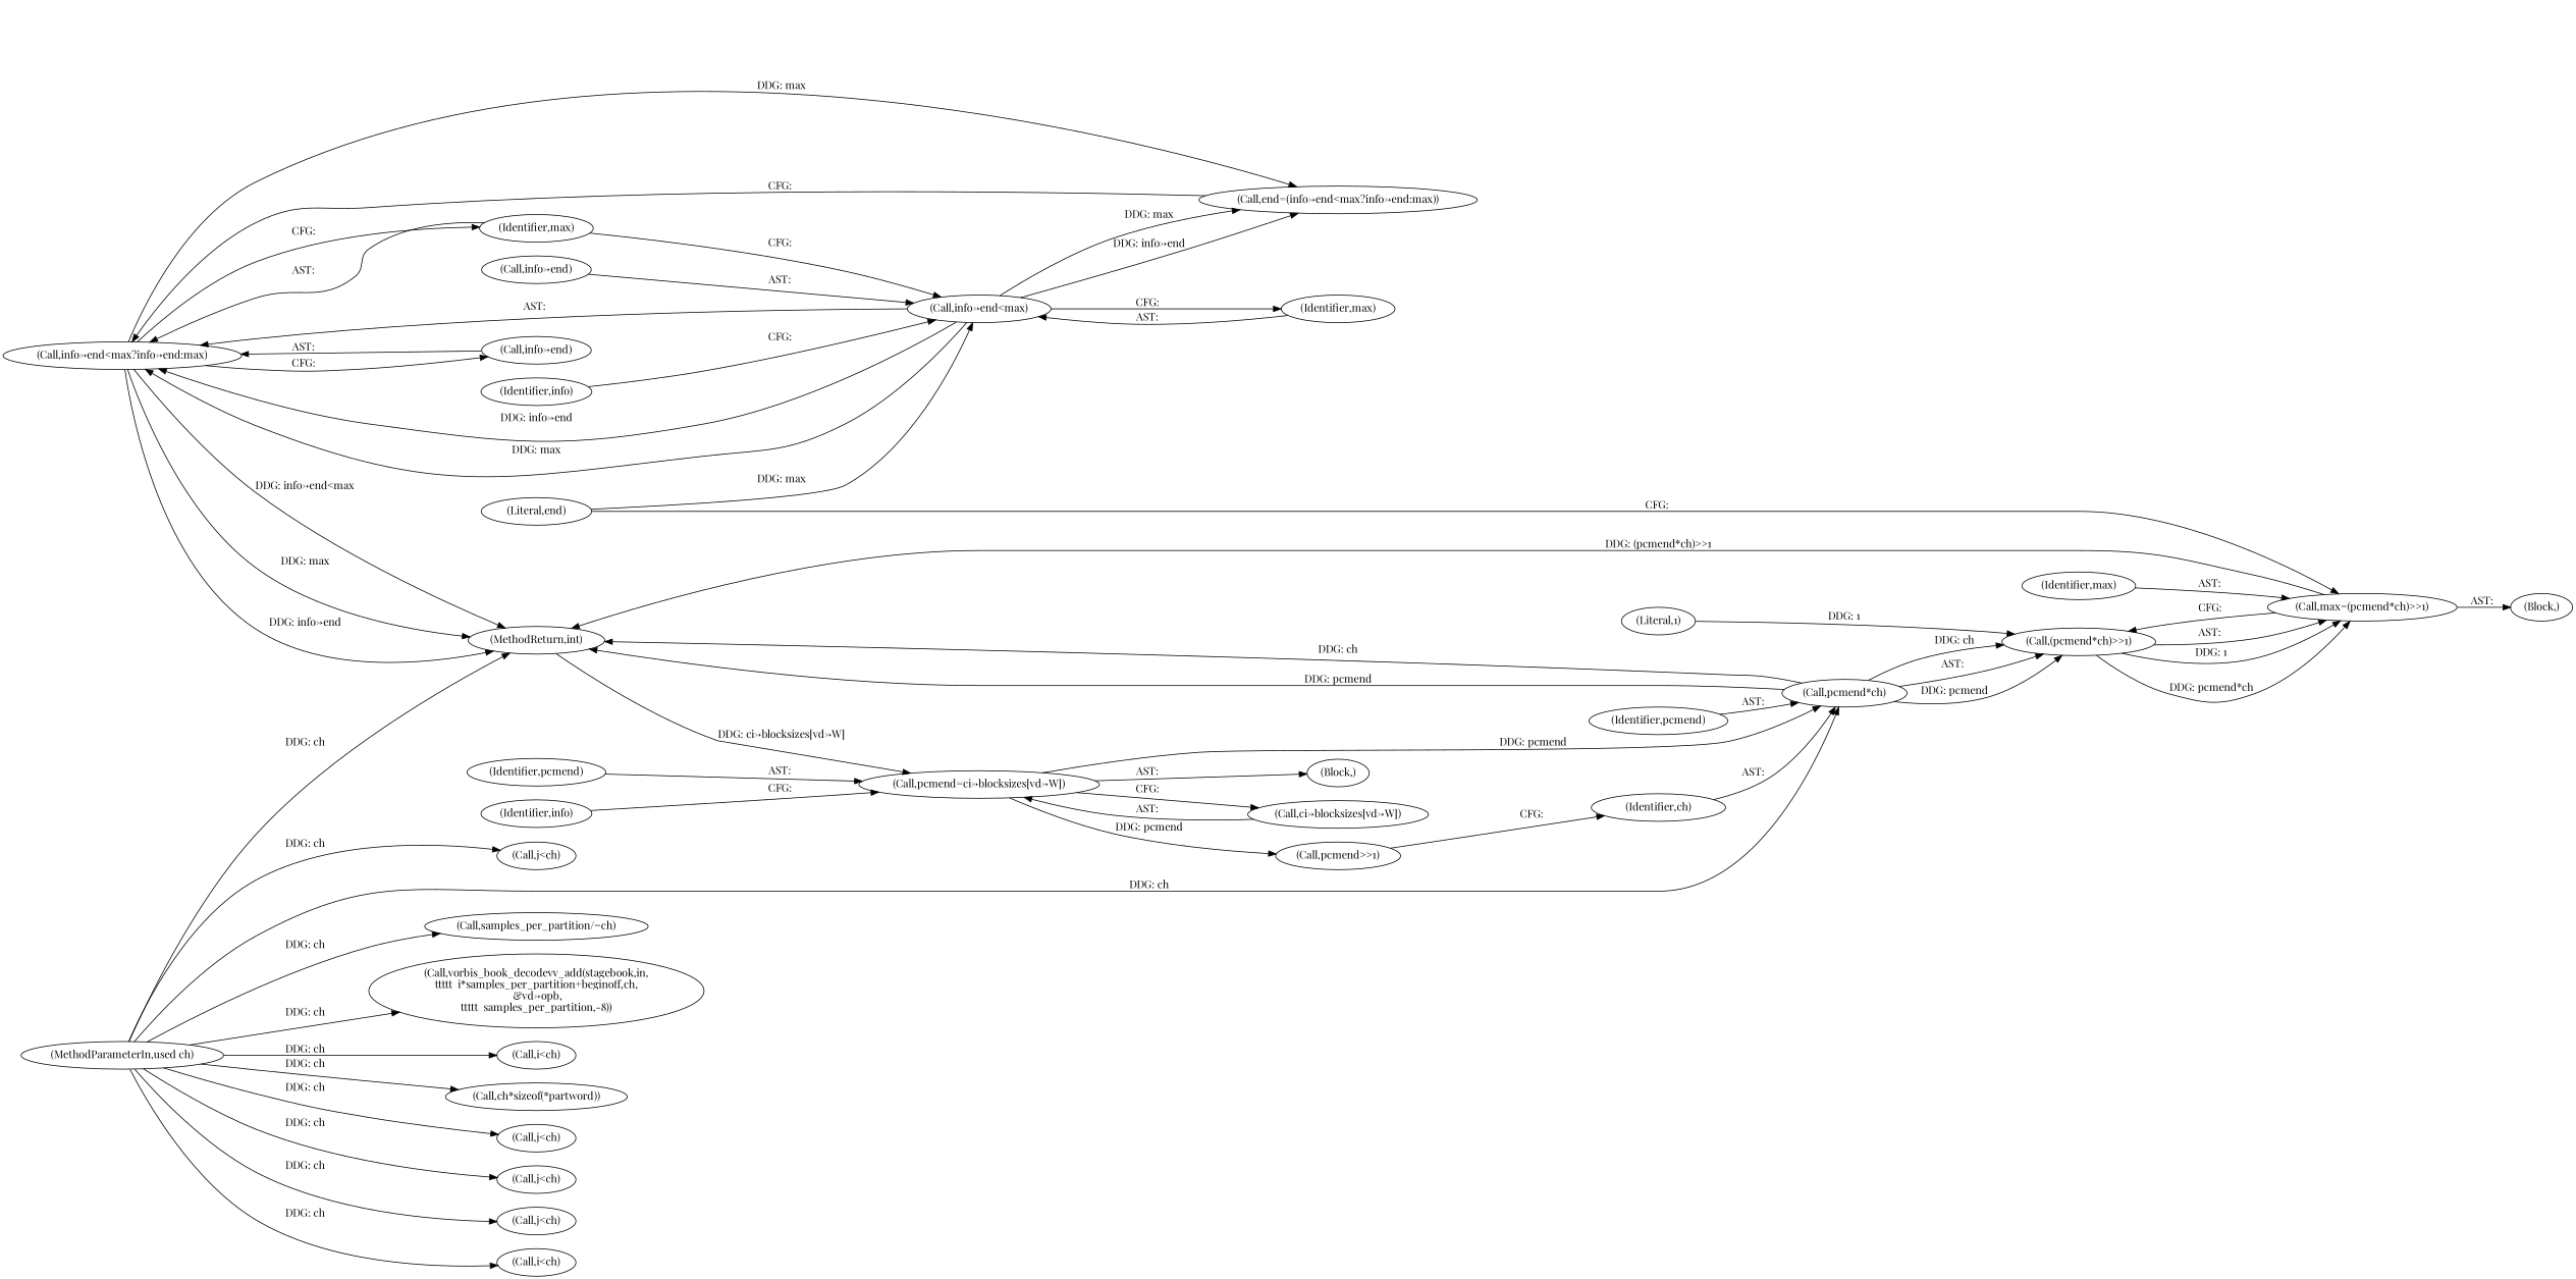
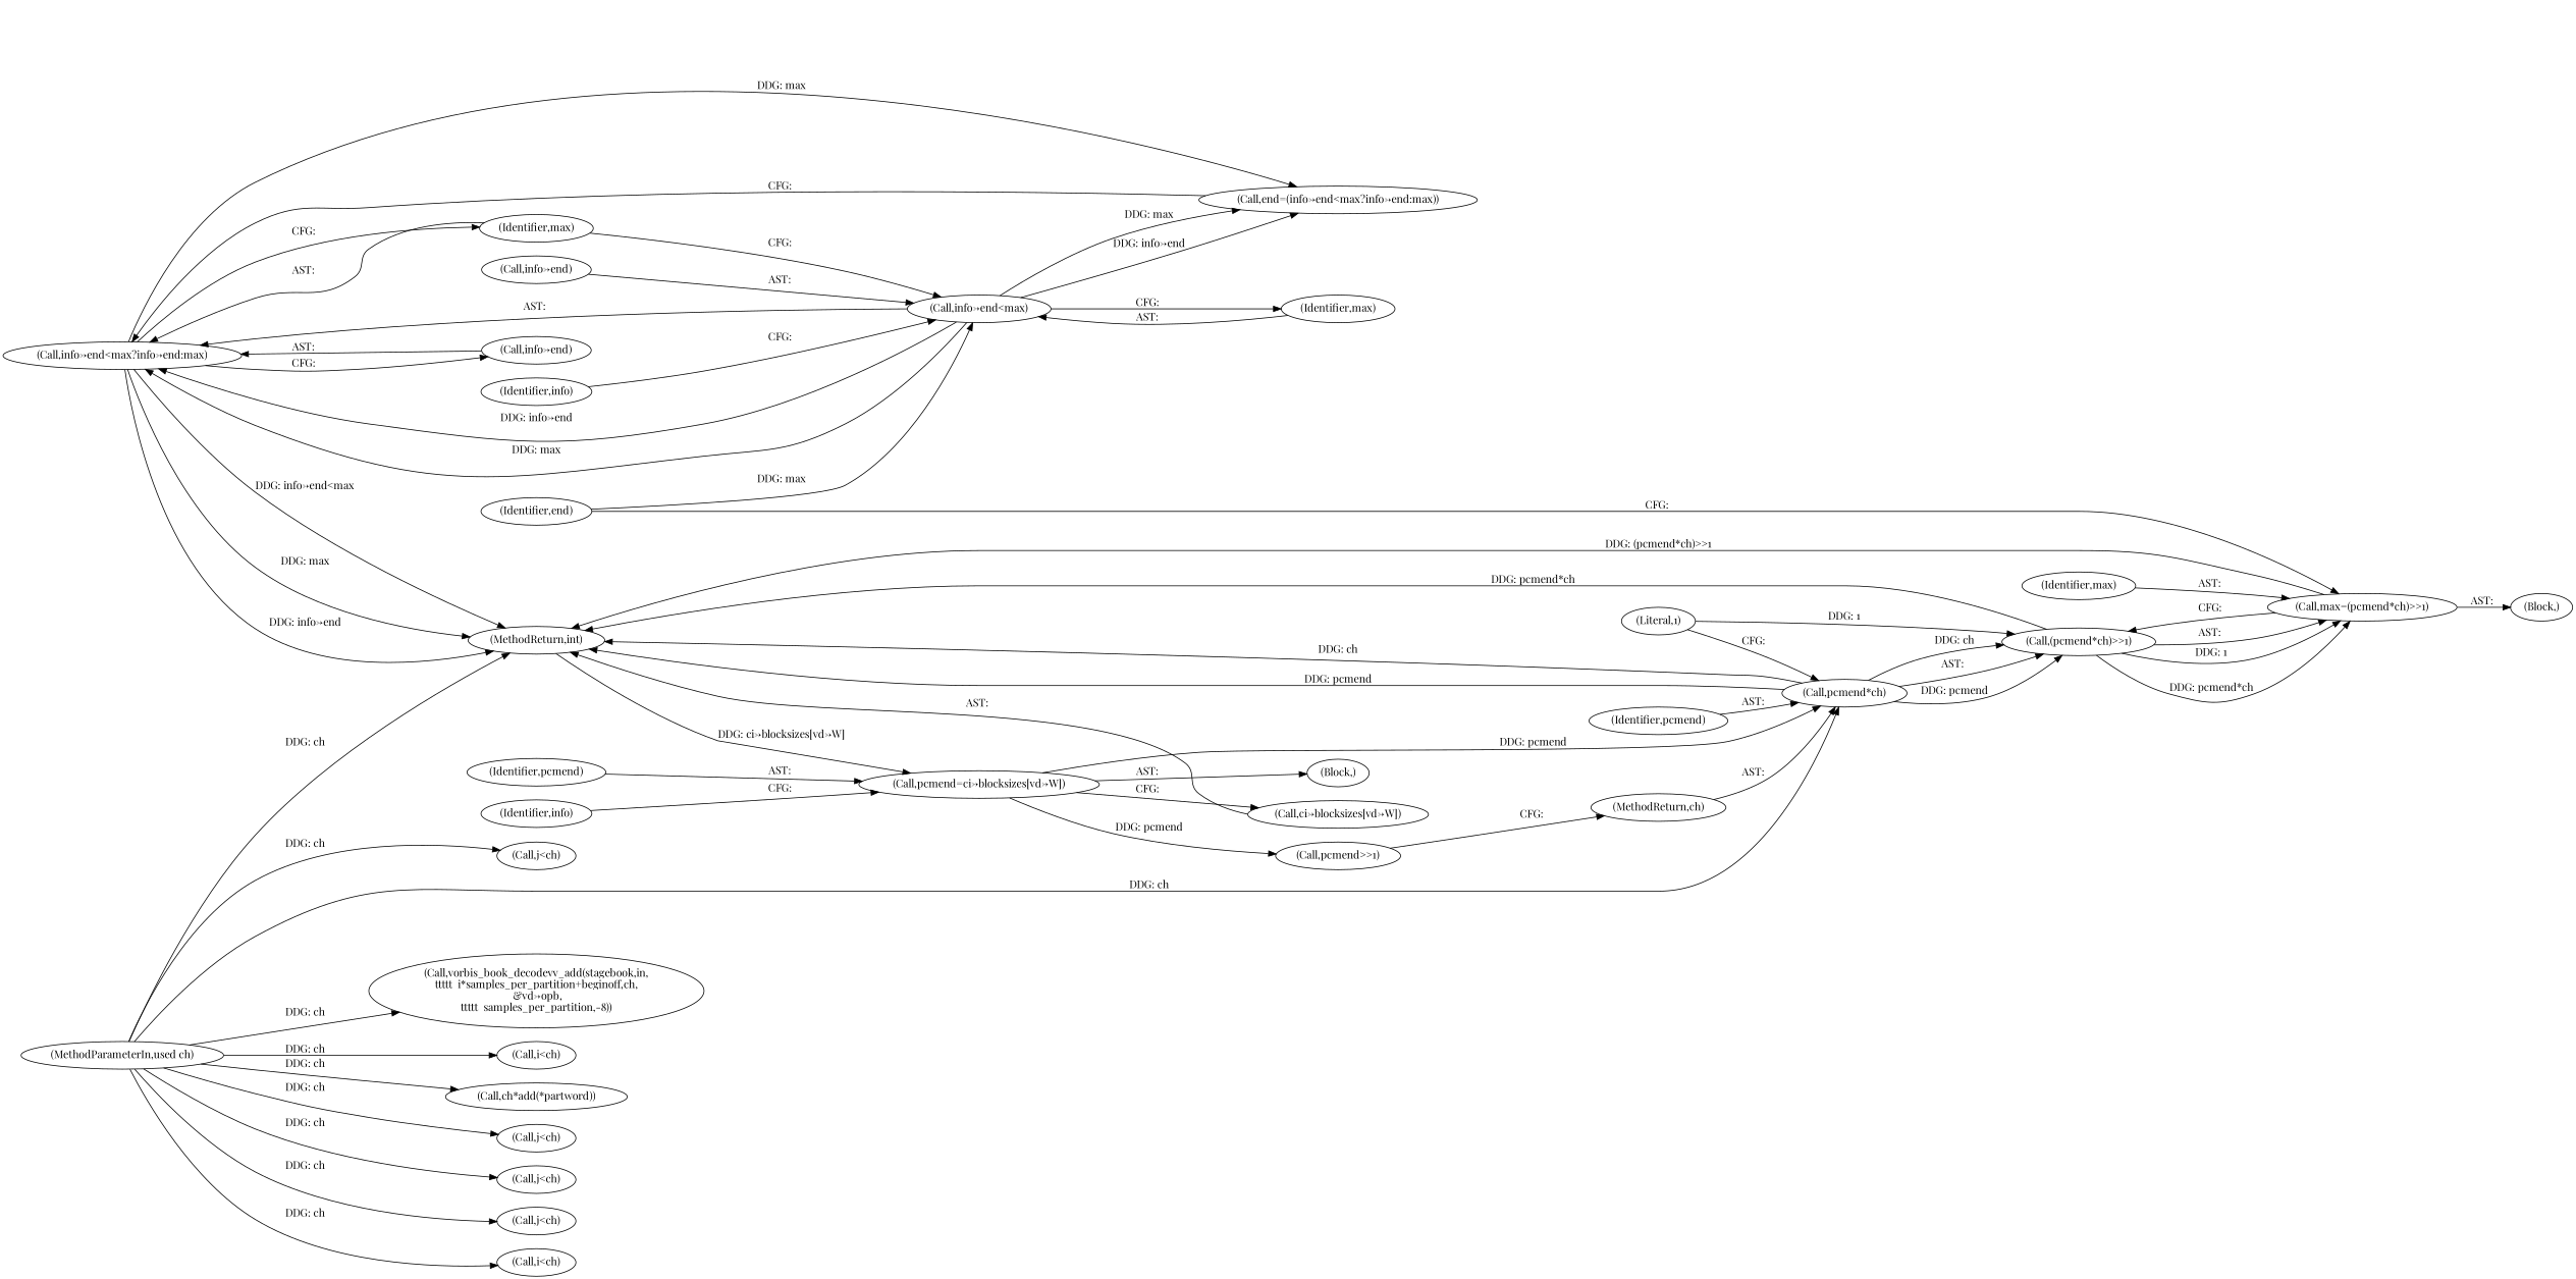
  digraph {
    fontname="Playfair Display"
    rankdir=LR
    node [fontname="Playfair Display"]
    edge [fontname="Playfair Display"]
    n1 [label="(Call,info->end<max?info->end:max)"]
    n2 [label="(Call,end=(info->end<max?info->end:max))"]
    n3 [label="(Identifier,max)"]
    n4 [label="(MethodReturn,int)"]
    n5 [label="(Call,info->end)"]
    n6 [label="(Call,info->end<max)"]
    n7 [label="(Call,pcmend=ci->blocksizes[vd->W])"]
    n8 [label="(Identifier,max)"]
    n9 [label="(Call,max=(pcmend*ch)>>1)"]
    n10 [label="(Call,(pcmend*ch)>>1)"]
    n11 [label="(Block,)"]
    n12 [label="(Literal,1)"]
    n13 [label="(Call,pcmend*ch)"]
-   n14 [label="(Identifier,ch)"]
+   n14 [label="(MethodReturn,ch)"]
    n15 [label="(Call,ci->blocksizes[vd->W])"]
    n16 [label="(Block,)"]
    n17 [label="(Call,pcmend>>1)"]
    n18 [label="(MethodParameterIn,used ch)"]
    n19 [label="(Call,vorbis_book_decodevv_add(stagebook,in,\n\t\t\t\t\t  i*samples_per_partition+beginoff,ch,\n &vd->opb,\n\t\t\t\t\t  samples_per_partition,-8))"]
    n20 [label="(Call,i<ch)"]
-   n21 [label="(Call,ch*sizeof(*partword))"]
+   n21 [label="(Call,ch*add(*partword))"]
    n22 [label="(Call,j<ch)"]
    n23 [label="(Call,j<ch)"]
    n24 [label="(Call,j<ch)"]
    n25 [label="(Call,i<ch)"]
    n26 [label="(Call,j<ch)"]
-   n27 [label="(Call,samples_per_partition/=ch)"]
    n28 [label="(Call,info->end)"]
    n29 [label="(Identifier,max)"]
    n30 [label="(Identifier,info)"]
    n31 [label="(Identifier,info)"]
    n32 [label="(Identifier,pcmend)"]
    n33 [label="(Identifier,pcmend)"]
-   n34 [label="(Literal,end)"]
+   n34 [label="(Identifier,end)"]
    n1 -> n2 [label="DDG: max"]
    n1 -> n3 [label="CFG: "]
    n1 -> n4 [label="DDG: info->end<max"]
    n1 -> n4 [label="DDG: max"]
    n1 -> n4 [label="DDG: info->end"]
    n1 -> n5 [label="CFG: "]
    n2 -> n1 [label="CFG: "]
    n3 -> n1 [label="AST: "]
    n3 -> n6 [label="CFG: "]
    n4 -> n7 [label="DDG: ci->blocksizes[vd->W]"]
    n5 -> n1 [label="AST: "]
    n6 -> n1 [label="AST: "]
    n6 -> n1 [label="DDG: info->end"]
    n6 -> n1 [label="DDG: max"]
    n6 -> n2 [label="DDG: info->end"]
    n6 -> n2 [label="DDG: max"]
    n6 -> n8 [label="CFG: "]
    n7 -> n13 [label="DDG: pcmend"]
    n7 -> n15 [label="CFG: "]
    n7 -> n16 [label="AST: "]
    n7 -> n17 [label="DDG: pcmend"]
    n8 -> n6 [label="AST: "]
    n9 -> n4 [label="DDG: (pcmend*ch)>>1"]
    n9 -> n10 [label="CFG: "]
    n9 -> n11 [label="AST: "]
+   n10 -> n4 [label="DDG: pcmend*ch"]
    n10 -> n9 [label="AST: "]
    n10 -> n9 [label="DDG: pcmend*ch"]
    n10 -> n9 [label="DDG: 1"]
    n12 -> n10 [label="DDG: 1"]
+   n12 -> n13 [label="CFG: "]
    n13 -> n4 [label="DDG: pcmend"]
    n13 -> n4 [label="DDG: ch"]
    n13 -> n10 [label="AST: "]
    n13 -> n10 [label="DDG: pcmend"]
    n13 -> n10 [label="DDG: ch"]
    n14 -> n13 [label="AST: "]
-   n15 -> n7 [label="AST: "]
+   n15 -> n4 [label="AST: "]
    n17 -> n14 [label="CFG: "]
    n18 -> n4 [label="DDG: ch"]
    n18 -> n13 [label="DDG: ch"]
    n18 -> n19 [label="DDG: ch"]
    n18 -> n20 [label="DDG: ch"]
    n18 -> n21 [label="DDG: ch"]
    n18 -> n22 [label="DDG: ch"]
    n18 -> n23 [label="DDG: ch"]
    n18 -> n24 [label="DDG: ch"]
    n18 -> n25 [label="DDG: ch"]
    n18 -> n26 [label="DDG: ch"]
-   n18 -> n27 [label="DDG: ch"]
    n28 -> n6 [label="AST: "]
    n29 -> n9 [label="AST: "]
    n30 -> n6 [label="CFG: "]
    n31 -> n7 [label="CFG: "]
    n32 -> n7 [label="AST: "]
    n33 -> n13 [label="AST: "]
    n34 -> n6 [label="DDG: max"]
    n34 -> n9 [label="CFG: "]
  }
